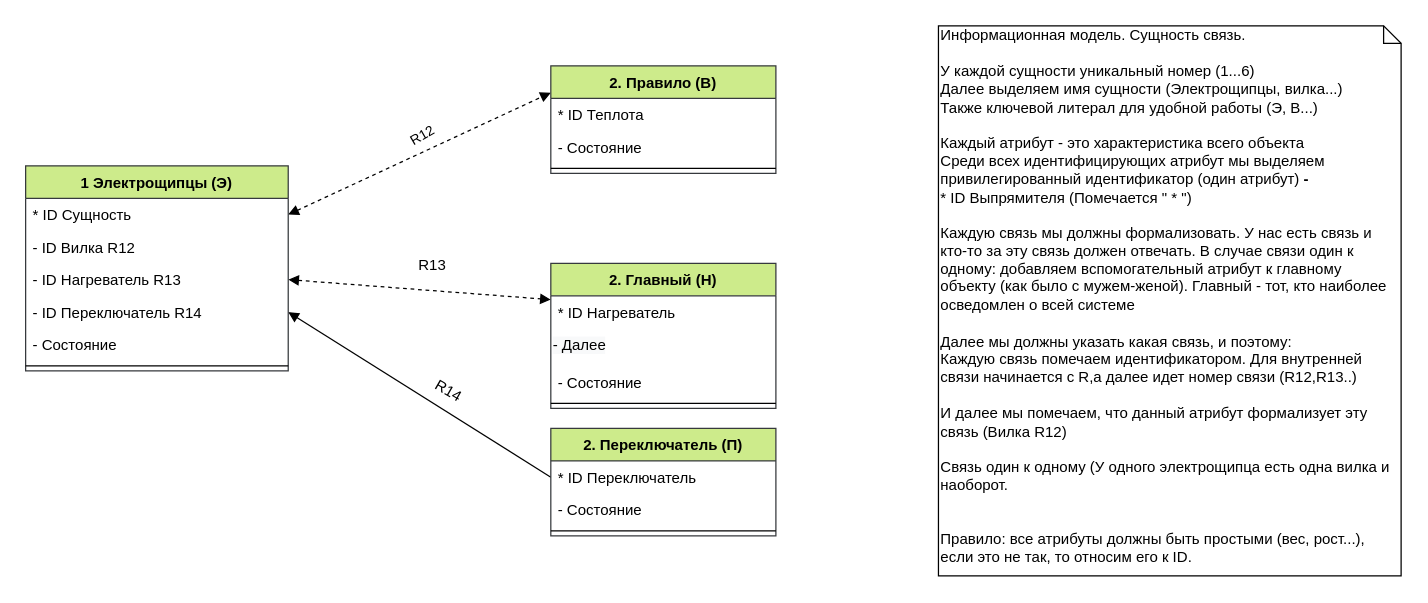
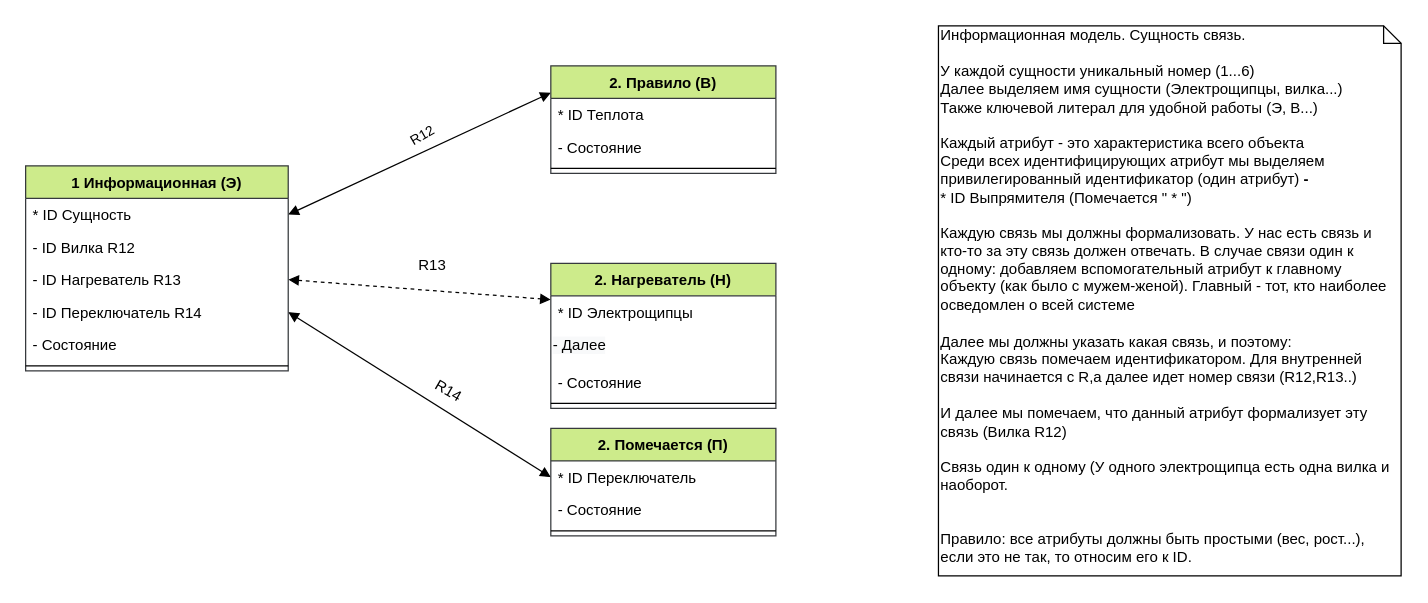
  <mxCell id="0" />
  <mxCell id="1" parent="0" />
  <mxCell id="2" value="Информационная модель. Сущность связь.&lt;br&gt;&lt;br&gt;У каждой сущности уникальный номер (1...6)&lt;br&gt;Далее выделяем имя сущности (Электрощипцы, вилка...)&lt;br&gt;Также ключевой литерал для удобной работы (Э, В...)&lt;br&gt;&lt;br&gt;Каждый атрибут - это характеристика всего объекта&lt;br&gt;&lt;div style=&quot;padding: 0px ; margin: 0px&quot;&gt;Среди всех идентифицирующих атрибут мы выделяем привилегированный идентификатор (один атрибут) &lt;b&gt;-&lt;/b&gt;&amp;nbsp;&lt;br style=&quot;padding: 0px ; margin: 0px&quot;&gt;&lt;/div&gt;* ID Выпрямителя (Помечается &quot; * &quot;)&lt;br&gt;&lt;br&gt;Каждую связь мы должны формализовать. У нас есть связь и кто-то за эту связь должен отвечать. В случае связи один к одному: добавляем вспомогательный атрибут к главному объекту (как было с мужем-женой). Главный - тот, кто наиболее осведомлен о всей системе&lt;br&gt;&lt;br&gt;Далее мы должны указать какая связь, и поэтому: &lt;br&gt;Каждую связь помечаем идентификатором. Для внутренней связи начинается с R,а далее идет номер связи (R12,R13..)&lt;br&gt;&lt;br&gt;И далее мы помечаем, что данный атрибут формализует эту связь (Вилка R12)&lt;br&gt;&lt;br&gt;Связь один к одному (У одного электрощипца есть одна вилка и наоборот.&lt;br&gt;&lt;div style=&quot;padding: 0px ; margin: 0px&quot;&gt;&lt;/div&gt;&lt;br&gt;&lt;br&gt;Правило: все атрибуты должны быть простыми (вес, рост...), если это не так, то относим его к ID." style="shape=note;whiteSpace=wrap;html=1;size=14;verticalAlign=top;align=left;spacingTop=-6;" parent="1" vertex="1"><mxGeometry x="750" y="20" width="370" height="440" as="geometry" /></mxCell>
- <mxCell id="3" value="" style="endArrow=block;startArrow=block;endFill=1;startFill=1;html=1;entryX=0;entryY=0.25;entryDx=0;entryDy=0;exitX=1;exitY=0.5;exitDx=0;exitDy=0;dashed=1;" parent="1" source="10" target="25" edge="1"><mxGeometry width="160" relative="1" as="geometry"><mxPoint x="110" y="-198" as="sourcePoint" /><mxPoint x="270" y="-198" as="targetPoint" /></mxGeometry></mxCell>
+ <mxCell id="3" value="" style="endArrow=block;startArrow=block;endFill=1;startFill=1;html=1;entryX=0;entryY=0.25;entryDx=0;entryDy=0;exitX=1;exitY=0.5;exitDx=0;exitDy=0;" parent="1" source="10" target="25" edge="1"><mxGeometry width="160" relative="1" as="geometry"><mxPoint x="110" y="-198" as="sourcePoint" /><mxPoint x="270" y="-198" as="targetPoint" /></mxGeometry></mxCell>
  <mxCell id="4" value="R12" style="edgeLabel;html=1;align=center;verticalAlign=middle;resizable=0;points=[];rotation=-30;" parent="3" vertex="1" connectable="0"><mxGeometry x="0.2" y="4" relative="1" as="geometry"><mxPoint x="-18.08" y="-1.09" as="offset" /></mxGeometry></mxCell>
  <mxCell id="5" value="" style="endArrow=block;startArrow=block;endFill=1;startFill=1;html=1;entryX=0;entryY=0.25;entryDx=0;entryDy=0;exitX=1;exitY=0.5;exitDx=0;exitDy=0;dashed=1;" parent="1" source="12" target="20" edge="1"><mxGeometry width="160" relative="1" as="geometry"><mxPoint x="270" y="292" as="sourcePoint" /><mxPoint x="430" y="292" as="targetPoint" /></mxGeometry></mxCell>
  <mxCell id="6" value="R13" style="text;html=1;align=center;verticalAlign=middle;resizable=0;points=[];autosize=1;" parent="1" vertex="1"><mxGeometry x="325" y="202" width="40" height="20" as="geometry" /></mxCell>
- <mxCell id="7" value="" style="endArrow=none;startArrow=block;endFill=1;startFill=1;html=1;exitX=1;exitY=0.5;exitDx=0;exitDy=0;entryX=0;entryY=0.5;entryDx=0;entryDy=0;" parent="1" source="13" target="17" edge="1"><mxGeometry width="160" relative="1" as="geometry"><mxPoint x="250" y="412" as="sourcePoint" /><mxPoint x="410" y="412" as="targetPoint" /></mxGeometry></mxCell>
+ <mxCell id="7" value="" style="endArrow=block;startArrow=block;endFill=1;startFill=1;html=1;exitX=1;exitY=0.5;exitDx=0;exitDy=0;entryX=0;entryY=0.5;entryDx=0;entryDy=0;" parent="1" source="13" target="17" edge="1"><mxGeometry width="160" relative="1" as="geometry"><mxPoint x="250" y="412" as="sourcePoint" /><mxPoint x="410" y="412" as="targetPoint" /></mxGeometry></mxCell>
  <mxCell id="8" value="R14" style="text;html=1;align=center;verticalAlign=middle;resizable=0;points=[];autosize=1;rotation=30;" parent="1" vertex="1"><mxGeometry x="338" y="302" width="40" height="20" as="geometry" /></mxCell>
- <mxCell id="9" value="1 Электрощипцы (Э)" style="swimlane;fontStyle=1;align=center;verticalAlign=top;childLayout=stackLayout;horizontal=1;startSize=26;horizontalStack=0;resizeParent=1;resizeParentMax=0;resizeLast=0;collapsible=1;marginBottom=0;fillColor=#cdeb8b;strokeColor=#36393d;" parent="1" vertex="1"><mxGeometry x="20" y="132" width="210" height="164" as="geometry" /></mxCell>
+ <mxCell id="9" value="1 Информационная (Э)" style="swimlane;fontStyle=1;align=center;verticalAlign=top;childLayout=stackLayout;horizontal=1;startSize=26;horizontalStack=0;resizeParent=1;resizeParentMax=0;resizeLast=0;collapsible=1;marginBottom=0;fillColor=#cdeb8b;strokeColor=#36393d;" parent="1" vertex="1"><mxGeometry x="20" y="132" width="210" height="164" as="geometry" /></mxCell>
  <mxCell id="10" value="* ID Сущность&#10;&#10;" style="text;strokeColor=none;fillColor=none;align=left;verticalAlign=top;spacingLeft=4;spacingRight=4;overflow=hidden;rotatable=0;points=[[0,0.5],[1,0.5]];portConstraint=eastwest;" parent="9" vertex="1"><mxGeometry y="26" width="210" height="26" as="geometry" /></mxCell>
  <mxCell id="11" value="- ID Вилка R12" style="text;strokeColor=none;fillColor=none;align=left;verticalAlign=top;spacingLeft=4;spacingRight=4;overflow=hidden;rotatable=0;points=[[0,0.5],[1,0.5]];portConstraint=eastwest;startSize=26;" parent="9" vertex="1"><mxGeometry y="52" width="210" height="26" as="geometry" /></mxCell>
  <mxCell id="12" value="- ID Нагреватель R13" style="text;strokeColor=none;fillColor=none;align=left;verticalAlign=top;spacingLeft=4;spacingRight=4;overflow=hidden;rotatable=0;points=[[0,0.5],[1,0.5]];portConstraint=eastwest;startSize=26;" parent="9" vertex="1"><mxGeometry y="78" width="210" height="26" as="geometry" /></mxCell>
  <mxCell id="13" value="- ID Переключатель R14" style="text;strokeColor=none;fillColor=none;align=left;verticalAlign=top;spacingLeft=4;spacingRight=4;overflow=hidden;rotatable=0;points=[[0,0.5],[1,0.5]];portConstraint=eastwest;startSize=26;" parent="9" vertex="1"><mxGeometry y="104" width="210" height="26" as="geometry" /></mxCell>
  <mxCell id="14" value="- Состояние" style="text;strokeColor=none;fillColor=none;align=left;verticalAlign=top;spacingLeft=4;spacingRight=4;overflow=hidden;rotatable=0;points=[[0,0.5],[1,0.5]];portConstraint=eastwest;" vertex="1" parent="9"><mxGeometry y="130" width="210" height="26" as="geometry" /></mxCell>
  <mxCell id="15" value="" style="line;strokeWidth=1;fillColor=none;align=left;verticalAlign=middle;spacingTop=-1;spacingLeft=3;spacingRight=3;rotatable=0;labelPosition=right;points=[];portConstraint=eastwest;" parent="9" vertex="1"><mxGeometry y="156" width="210" height="8" as="geometry" /></mxCell>
- <mxCell id="16" value="2. Переключатель (П)" style="swimlane;fontStyle=1;align=center;verticalAlign=top;childLayout=stackLayout;horizontal=1;startSize=26;horizontalStack=0;resizeParent=1;resizeParentMax=0;resizeLast=0;collapsible=1;marginBottom=0;fillColor=#cdeb8b;strokeColor=#36393d;" parent="1" vertex="1"><mxGeometry x="440" y="342" width="180" height="86" as="geometry" /></mxCell>
+ <mxCell id="16" value="2. Помечается (П)" style="swimlane;fontStyle=1;align=center;verticalAlign=top;childLayout=stackLayout;horizontal=1;startSize=26;horizontalStack=0;resizeParent=1;resizeParentMax=0;resizeLast=0;collapsible=1;marginBottom=0;fillColor=#cdeb8b;strokeColor=#36393d;" parent="1" vertex="1"><mxGeometry x="440" y="342" width="180" height="86" as="geometry" /></mxCell>
  <mxCell id="17" value="* ID Переключатель" style="text;strokeColor=none;fillColor=none;align=left;verticalAlign=top;spacingLeft=4;spacingRight=4;overflow=hidden;rotatable=0;points=[[0,0.5],[1,0.5]];portConstraint=eastwest;" parent="16" vertex="1"><mxGeometry y="26" width="180" height="26" as="geometry" /></mxCell>
  <mxCell id="18" value="- Состояние" style="text;strokeColor=none;fillColor=none;align=left;verticalAlign=top;spacingLeft=4;spacingRight=4;overflow=hidden;rotatable=0;points=[[0,0.5],[1,0.5]];portConstraint=eastwest;" vertex="1" parent="16"><mxGeometry y="52" width="180" height="26" as="geometry" /></mxCell>
  <mxCell id="19" value="" style="line;strokeWidth=1;fillColor=none;align=left;verticalAlign=middle;spacingTop=-1;spacingLeft=3;spacingRight=3;rotatable=0;labelPosition=right;points=[];portConstraint=eastwest;" parent="16" vertex="1"><mxGeometry y="78" width="180" height="8" as="geometry" /></mxCell>
- <mxCell id="20" value="2. Главный (Н)" style="swimlane;fontStyle=1;align=center;verticalAlign=top;childLayout=stackLayout;horizontal=1;startSize=26;horizontalStack=0;resizeParent=1;resizeParentMax=0;resizeLast=0;collapsible=1;marginBottom=0;fillColor=#cdeb8b;strokeColor=#36393d;" parent="1" vertex="1"><mxGeometry x="440" y="210" width="180" height="116" as="geometry" /></mxCell>
- <mxCell id="21" value="* ID Нагреватель" style="text;strokeColor=none;fillColor=none;align=left;verticalAlign=top;spacingLeft=4;spacingRight=4;overflow=hidden;rotatable=0;points=[[0,0.5],[1,0.5]];portConstraint=eastwest;" parent="20" vertex="1"><mxGeometry y="26" width="180" height="26" as="geometry" /></mxCell>
+ <mxCell id="20" value="2. Нагреватель (Н)" style="swimlane;fontStyle=1;align=center;verticalAlign=top;childLayout=stackLayout;horizontal=1;startSize=26;horizontalStack=0;resizeParent=1;resizeParentMax=0;resizeLast=0;collapsible=1;marginBottom=0;fillColor=#cdeb8b;strokeColor=#36393d;" parent="1" vertex="1"><mxGeometry x="440" y="210" width="180" height="116" as="geometry" /></mxCell>
+ <mxCell id="21" value="* ID Электрощипцы" style="text;strokeColor=none;fillColor=none;align=left;verticalAlign=top;spacingLeft=4;spacingRight=4;overflow=hidden;rotatable=0;points=[[0,0.5],[1,0.5]];portConstraint=eastwest;" parent="20" vertex="1"><mxGeometry y="26" width="180" height="26" as="geometry" /></mxCell>
  <mxCell id="22" value="&lt;span style=&quot;color: rgb(0 , 0 , 0) ; font-family: &amp;#34;helvetica&amp;#34; ; font-size: 12px ; font-style: normal ; font-weight: 400 ; letter-spacing: normal ; text-align: left ; text-indent: 0px ; text-transform: none ; word-spacing: 0px ; background-color: rgb(248 , 249 , 250) ; display: inline ; float: none&quot;&gt;- Далее&lt;/span&gt;" style="text;whiteSpace=wrap;html=1;" vertex="1" parent="20"><mxGeometry y="52" width="180" height="30" as="geometry" /></mxCell>
  <mxCell id="23" value="- Состояние" style="text;strokeColor=none;fillColor=none;align=left;verticalAlign=top;spacingLeft=4;spacingRight=4;overflow=hidden;rotatable=0;points=[[0,0.5],[1,0.5]];portConstraint=eastwest;" vertex="1" parent="20"><mxGeometry y="82" width="180" height="26" as="geometry" /></mxCell>
  <mxCell id="24" value="" style="line;strokeWidth=1;fillColor=none;align=left;verticalAlign=middle;spacingTop=-1;spacingLeft=3;spacingRight=3;rotatable=0;labelPosition=right;points=[];portConstraint=eastwest;" parent="20" vertex="1"><mxGeometry y="108" width="180" height="8" as="geometry" /></mxCell>
  <mxCell id="25" value="2. Правило (В)" style="swimlane;fontStyle=1;align=center;verticalAlign=top;childLayout=stackLayout;horizontal=1;startSize=26;horizontalStack=0;resizeParent=1;resizeParentMax=0;resizeLast=0;collapsible=1;marginBottom=0;fillColor=#cdeb8b;strokeColor=#36393d;" parent="1" vertex="1"><mxGeometry x="440" y="52" width="180" height="86" as="geometry" /></mxCell>
  <mxCell id="26" value="* ID Теплота" style="text;strokeColor=none;fillColor=none;align=left;verticalAlign=top;spacingLeft=4;spacingRight=4;overflow=hidden;rotatable=0;points=[[0,0.5],[1,0.5]];portConstraint=eastwest;" parent="25" vertex="1"><mxGeometry y="26" width="180" height="26" as="geometry" /></mxCell>
  <mxCell id="27" value="- Состояние" style="text;strokeColor=none;fillColor=none;align=left;verticalAlign=top;spacingLeft=4;spacingRight=4;overflow=hidden;rotatable=0;points=[[0,0.5],[1,0.5]];portConstraint=eastwest;" vertex="1" parent="25"><mxGeometry y="52" width="180" height="26" as="geometry" /></mxCell>
  <mxCell id="28" value="" style="line;strokeWidth=1;fillColor=none;align=left;verticalAlign=middle;spacingTop=-1;spacingLeft=3;spacingRight=3;rotatable=0;labelPosition=right;points=[];portConstraint=eastwest;" parent="25" vertex="1"><mxGeometry y="78" width="180" height="8" as="geometry" /></mxCell>
